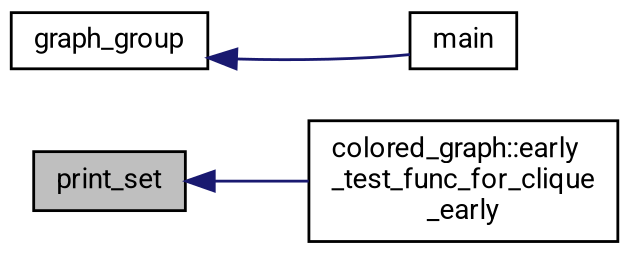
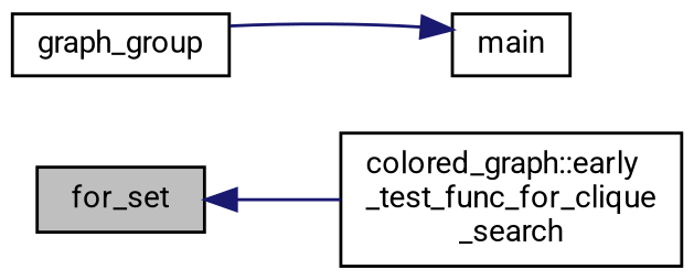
  digraph {
    fontname=Roboto
    rankdir=LR
    node [color=black fillcolor=white fontname=Roboto fontsize=10 shape=record style=filled]
    edge [color=midnightblue dir=back fontname=Roboto fontsize=10 labelfontname=Helvetica labelfontsize=10 style=solid]
-   n1 [fillcolor=grey75 fontcolor=black height=0.2 label=print_set width=0.4]
-   n2 [height=0.2 label="colored_graph::early\l_test_func_for_clique\l_early" width=0.4]
+   n1 [fillcolor=grey75 fontcolor=black height=0.2 label=for_set width=0.4]
+   n2 [height=0.2 label="colored_graph::early\l_test_func_for_clique\l_search" width=0.4]
    n3 [height=0.2 label=graph_group width=0.4]
    n4 [height=0.2 label=main width=0.4]
    n1 -> n2
-   n3 -> n4
+   n4 -> n3
  }
